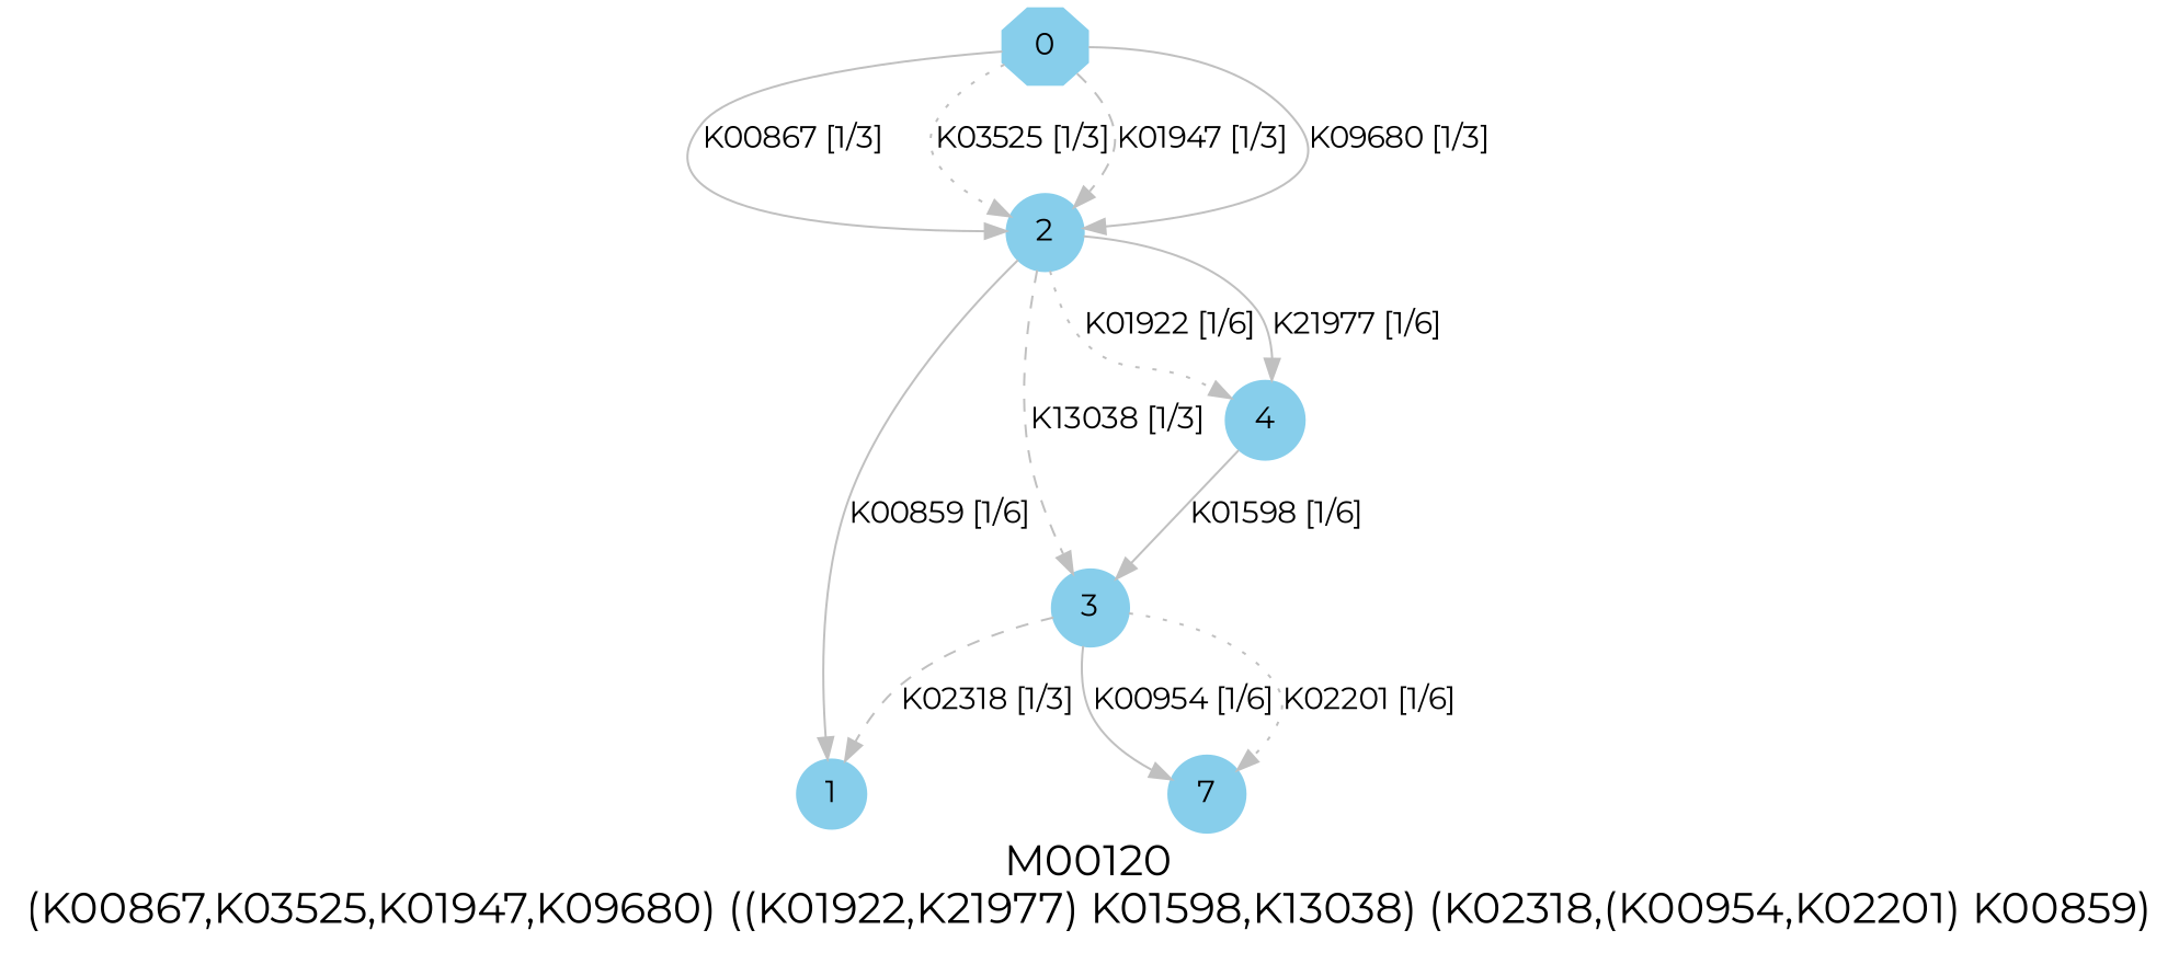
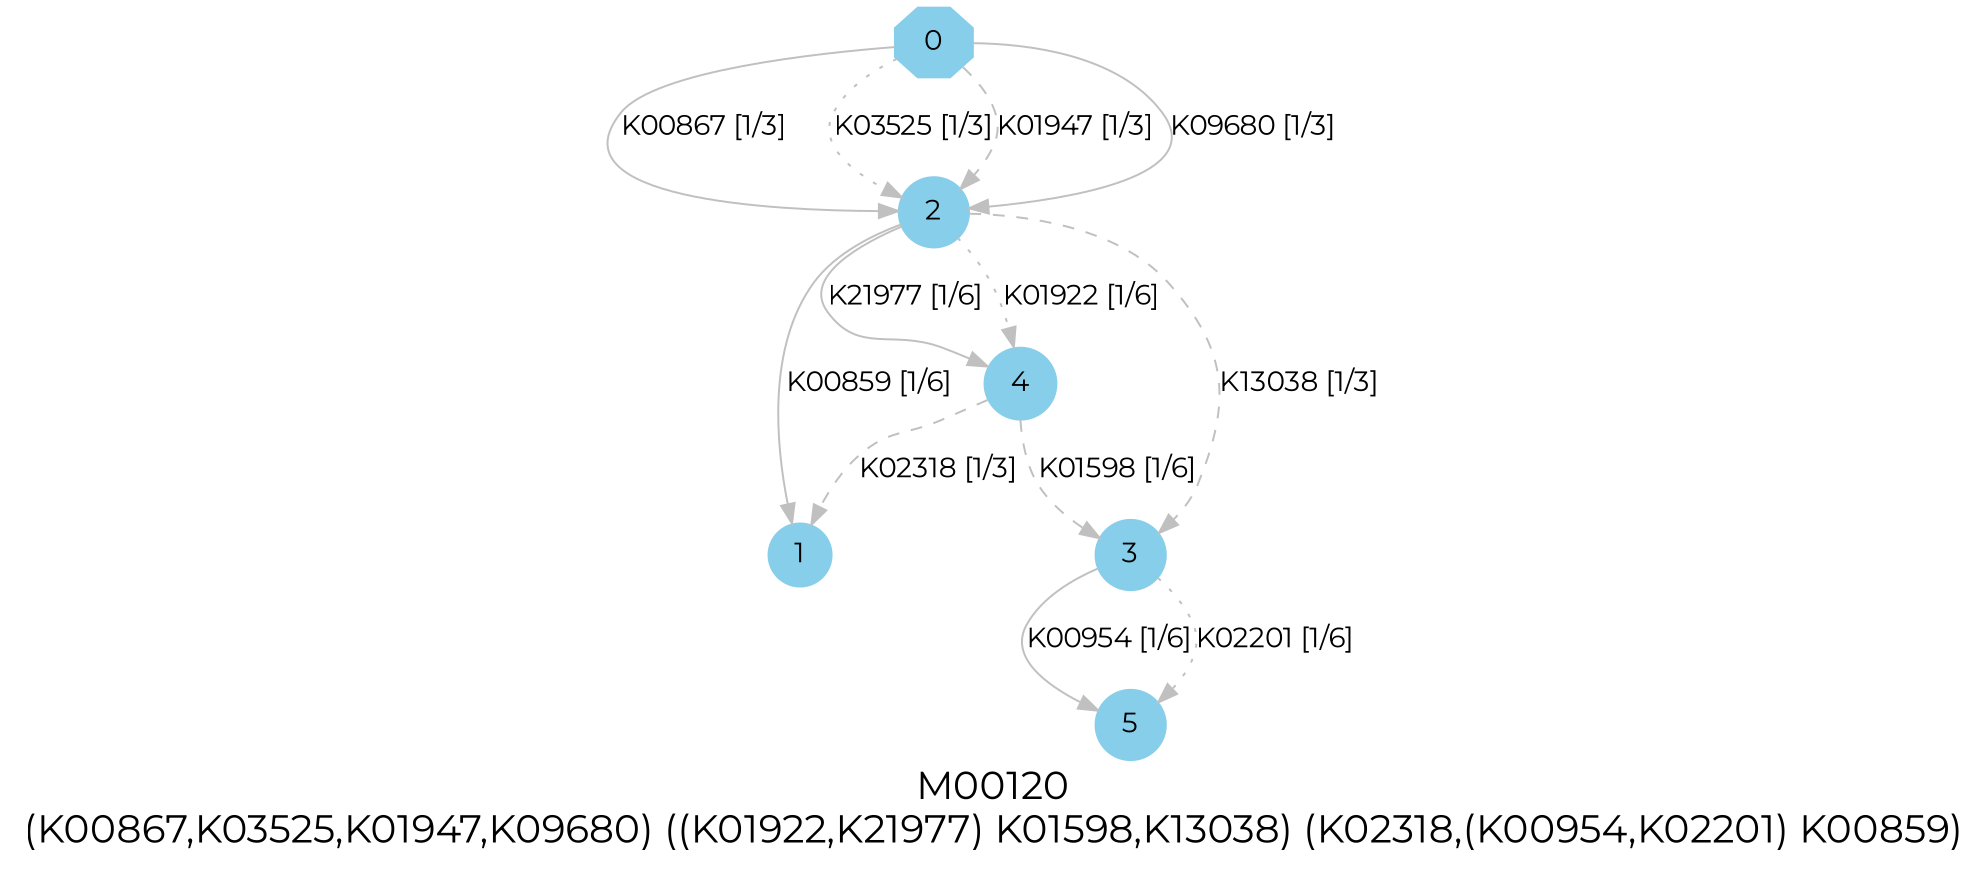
  digraph {
    fontname=Montserrat
    fontsize=20
    label="M00120\n(K00867,K03525,K01947,K09680) ((K01922,K21977) K01598,K13038) (K02318,(K00954,K02201) K00859)"
    node [color=skyblue fontname=Montserrat shape=circle style=filled]
    edge [color=grey fontname=Montserrat style=solid]
    0 [height=.3 shape=octagon width=.3]
    1 [height=.3 width=.3]
    2 [height=.3 width=.3]
    3 [height=.3 width=.3]
    4 [height=.3 width=.3]
-   5 [height=.3 width=.3 label=7]
+   5 [height=.3 width=.3]
    subgraph sub_1 {
      0
      1
      2
      3
      4
      5
    }
    0 -> 2 [label="K00867 [1/3]"]
    0 -> 2 [label="K03525 [1/3]" style=dotted]
    0 -> 2 [label="K01947 [1/3]" style=dashed]
    0 -> 2 [label="K09680 [1/3]"]
    2 -> 1 [label="K00859 [1/6]"]
    2 -> 3 [label="K13038 [1/3]" style=dashed]
    2 -> 4 [label="K01922 [1/6]" style=dotted]
    2 -> 4 [label="K21977 [1/6]"]
-   3 -> 1 [label="K02318 [1/3]" style=dashed]
+   4 -> 1 [label="K02318 [1/3]" style=dashed]
    3 -> 5 [label="K00954 [1/6]"]
    3 -> 5 [label="K02201 [1/6]" style=dotted]
-   4 -> 3 [label="K01598 [1/6]"]
+   4 -> 3 [label="K01598 [1/6]" style=dashed]
  }
